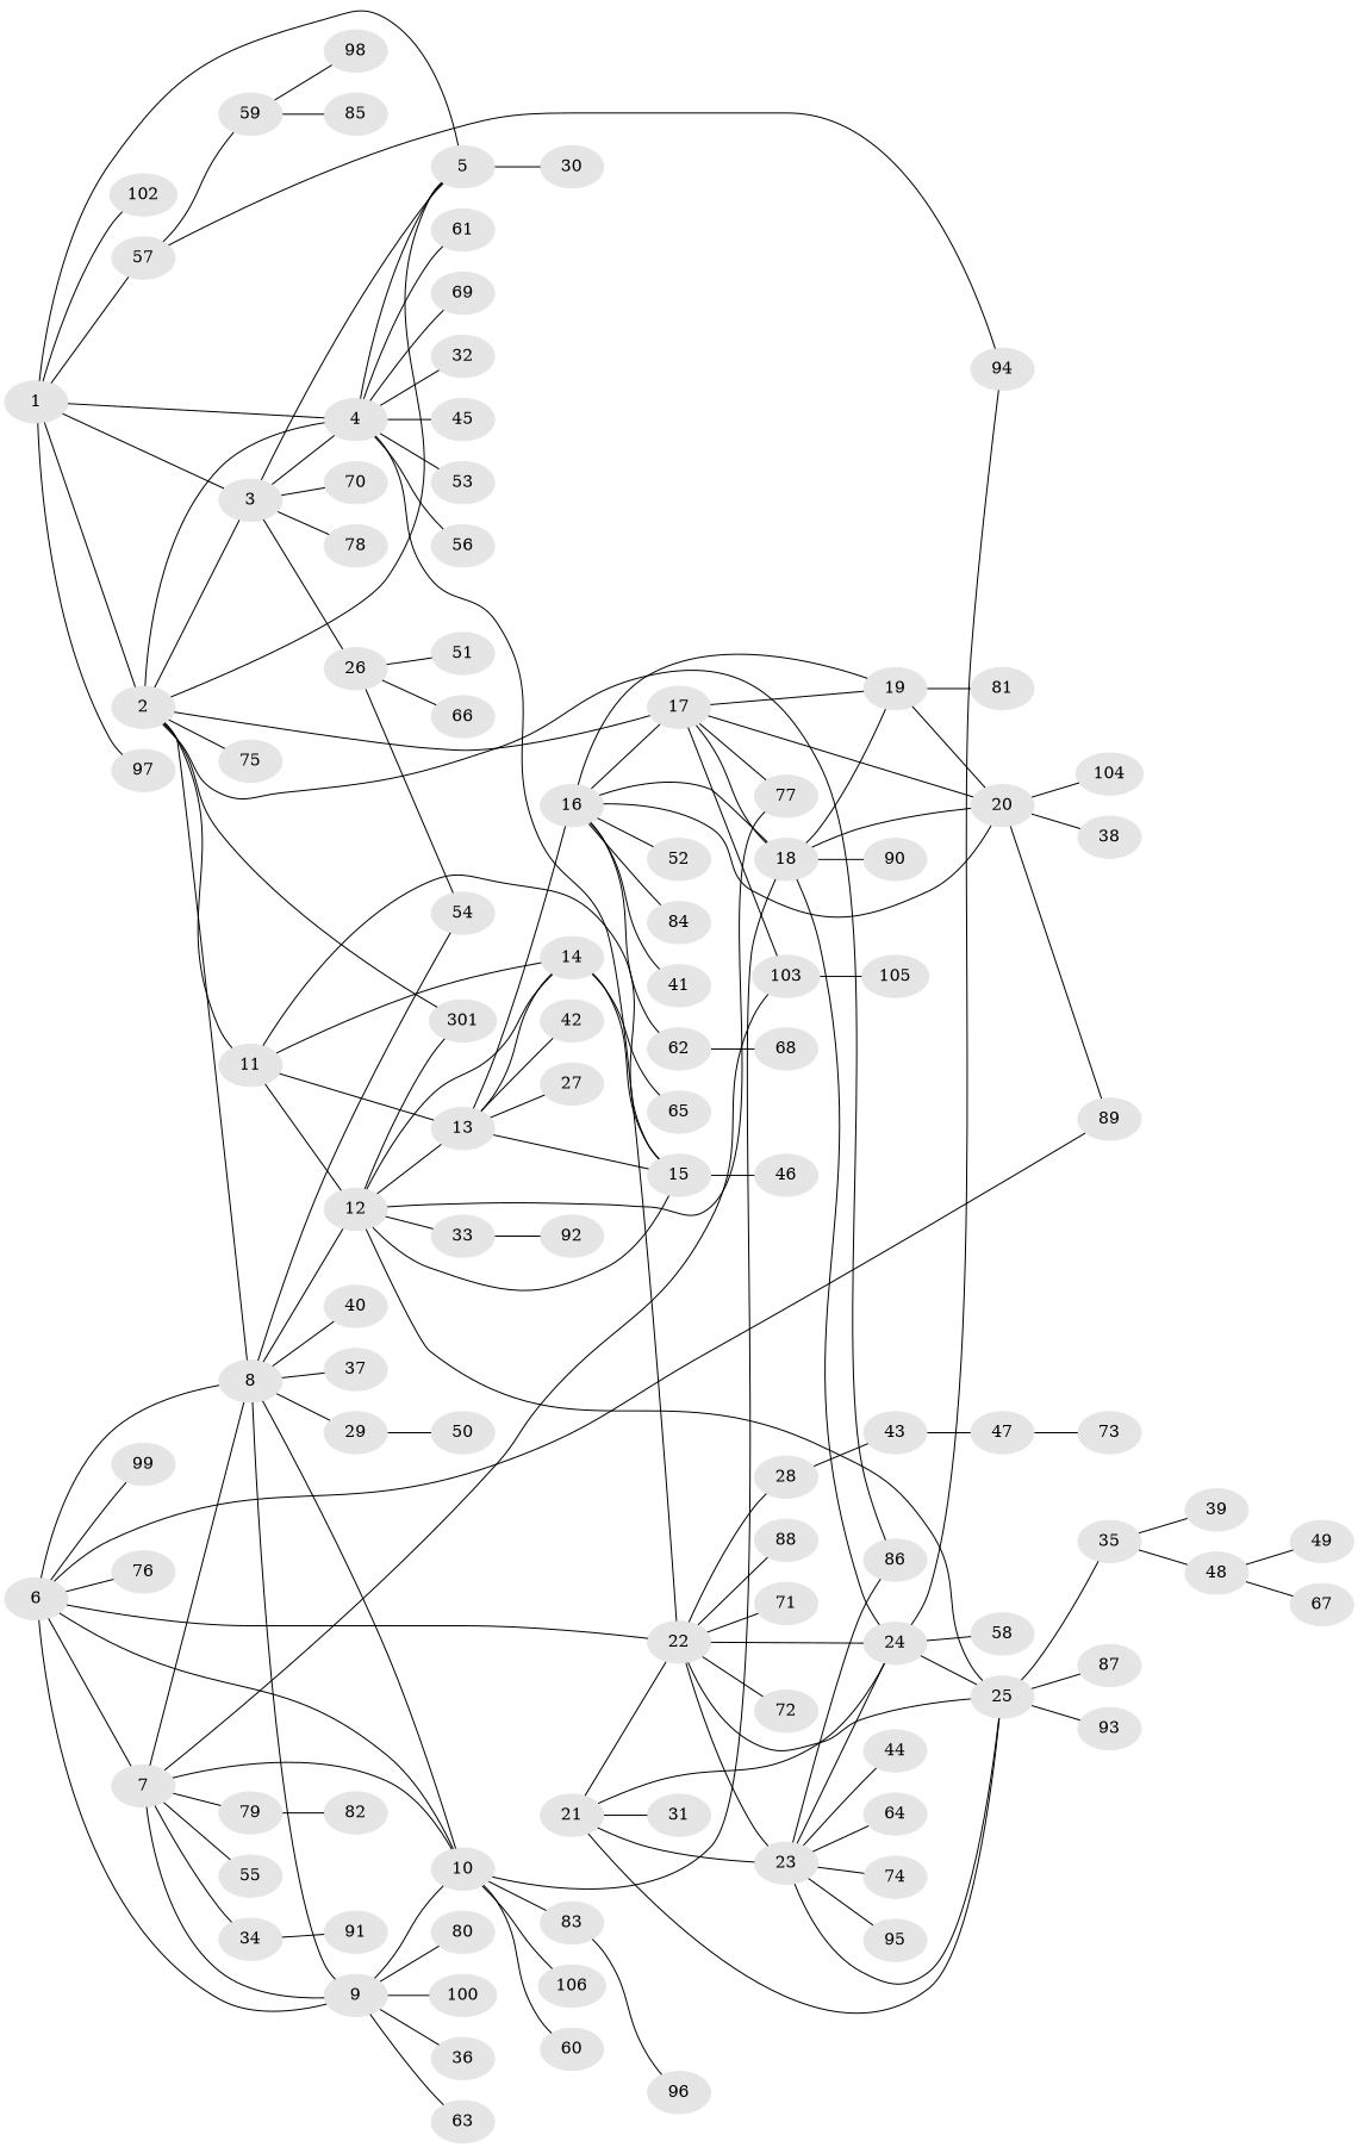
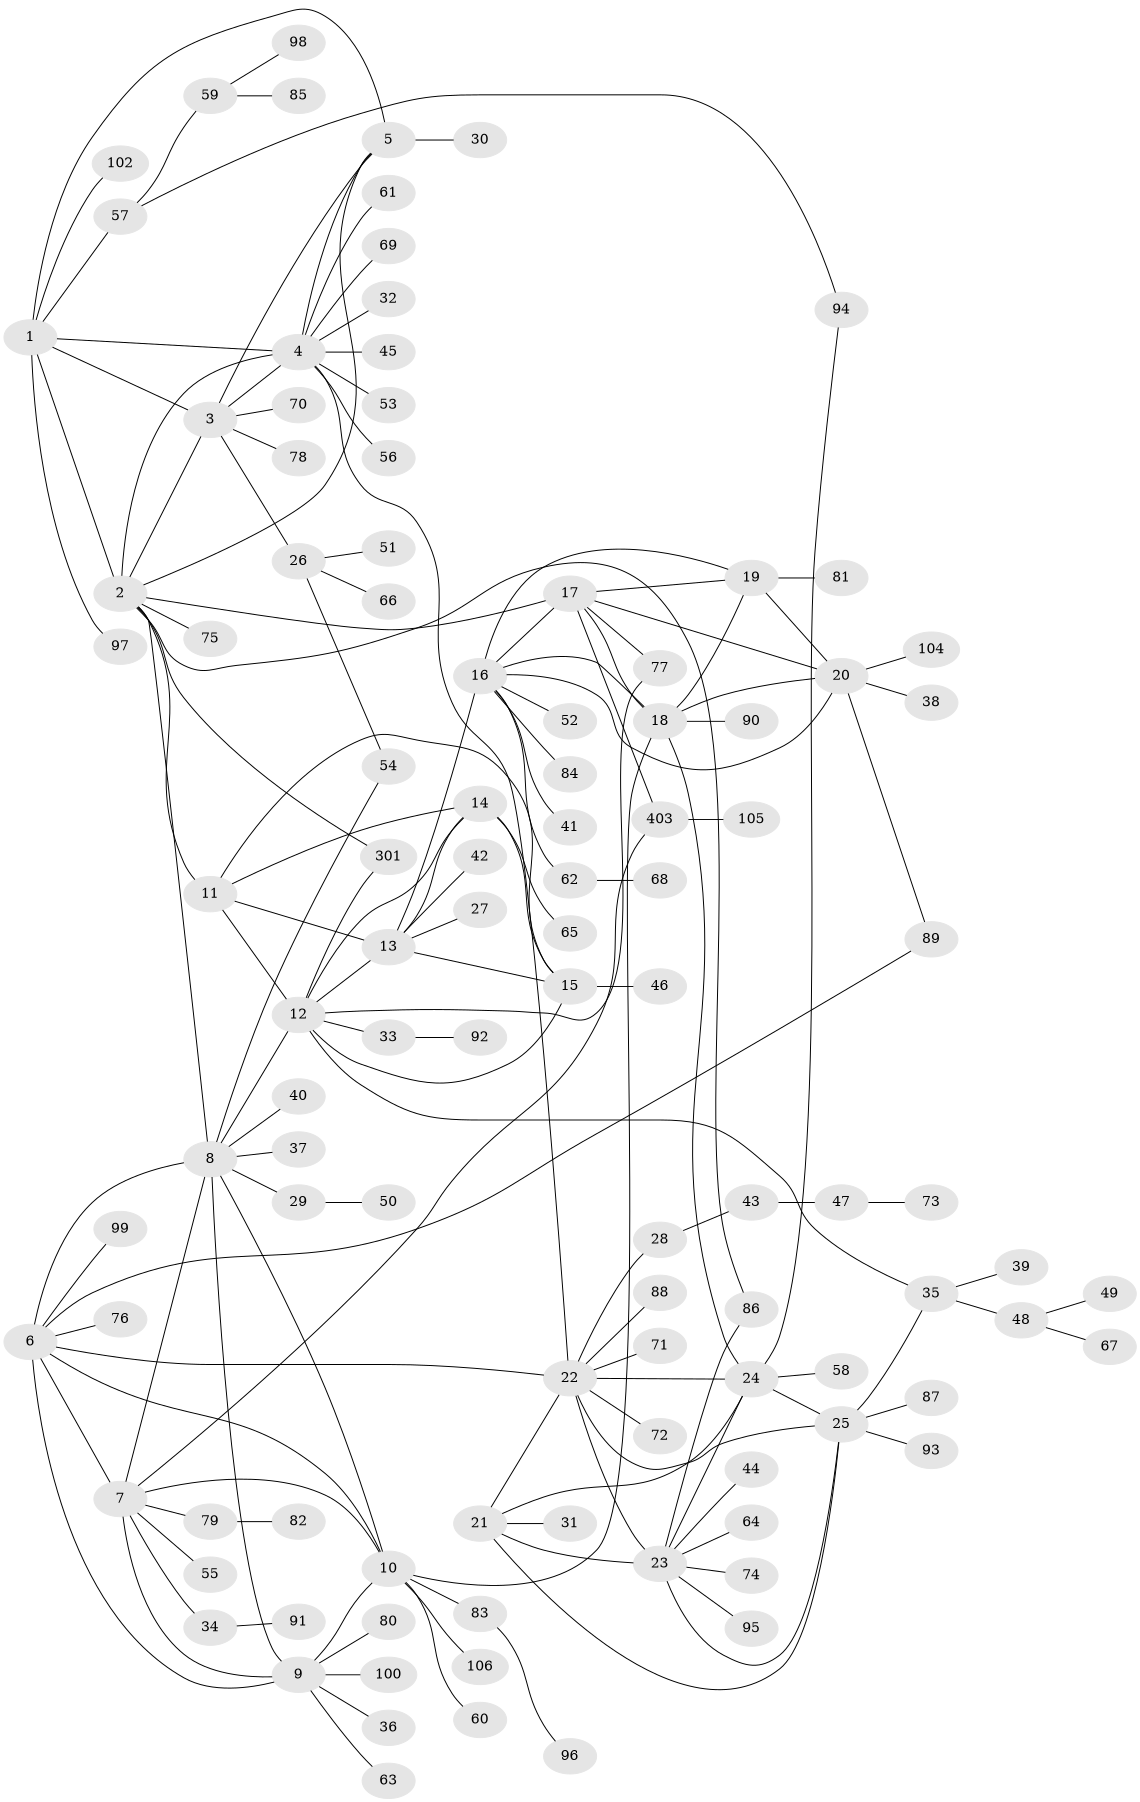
  graph {
    rankdir=LR
    node [color=gray90 style=filled]
    1
    2
    3
    4
    5
    57
    97
    102
    8
    11
    17
    75
    86
    n14 [label=301]
    26
    70
    78
    22
    32
    45
    53
    56
    61
    69
    30
    94
    59
    9
    10
    12
    29
    37
    40
    54
    13
    14
    15
-   103
+   103 [label=403]
    18
    77
    19
    20
    51
    66
    25
    24
    23
    28
    71
    72
    88
    6
    7
    76
    89
    99
    34
    55
    79
    36
    63
    80
    100
    60
    83
    106
    91
    82
    105
    33
    50
    90
    96
    16
    27
    42
    65
    46
    35
    87
    93
    92
    41
    52
    62
    84
    81
    38
    104
    68
    58
    21
    31
    44
    64
    74
    95
    43
    39
    48
    47
    49
    67
    73
    85
    98
    1 -- 2
    1 -- 3
    1 -- 4
    1 -- 5
    1 -- 57
    1 -- 97
    1 -- 102
    2 -- 3
    2 -- 4
    2 -- 5
    2 -- 8
    2 -- 11
    2 -- 17
    2 -- 75
    2 -- 86
    2 -- n14
    3 -- 4
    3 -- 5
    3 -- 26
    3 -- 70
    3 -- 78
    4 -- 5
    4 -- 22
    4 -- 32
    4 -- 45
    4 -- 53
    4 -- 56
    4 -- 61
    4 -- 69
    5 -- 30
    57 -- 94
    57 -- 59
    8 -- 9
    8 -- 10
    8 -- 12
    8 -- 29
    8 -- 37
    8 -- 40
    8 -- 54
    11 -- 12
    11 -- 13
    11 -- 14
    11 -- 15
    17 -- 103
    17 -- 18
    17 -- 77
    17 -- 19
    17 -- 20
    26 -- 54
    26 -- 51
    26 -- 66
    22 -- 25
    22 -- 24
    22 -- 23
    22 -- 28
    22 -- 71
    22 -- 72
    22 -- 88
    59 -- 85
    59 -- 98
    9 -- 10
    9 -- 36
    9 -- 63
    9 -- 80
    9 -- 100
    10 -- 18
    10 -- 60
    10 -- 83
    10 -- 106
    12 -- n14
    12 -- 13
    12 -- 14
    12 -- 15
    12 -- 77
-   12 -- 25
+   12 -- 35
    12 -- 33
    29 -- 50
    13 -- 14
    13 -- 15
    13 -- 16
    13 -- 27
    13 -- 42
    14 -- 15
    14 -- 65
    15 -- 46
    103 -- 105
    18 -- 19
    18 -- 20
    18 -- 24
    18 -- 90
    19 -- 20
    19 -- 81
    20 -- 89
    20 -- 38
    20 -- 104
    25 -- 35
    25 -- 87
    25 -- 93
    24 -- 94
    24 -- 25
    24 -- 58
    23 -- 86
    23 -- 25
    23 -- 24
    23 -- 44
    23 -- 64
    23 -- 74
    23 -- 95
    28 -- 43
    6 -- 8
    6 -- 22
    6 -- 9
    6 -- 10
    6 -- 7
    6 -- 76
    6 -- 89
    6 -- 99
    7 -- 8
    7 -- 9
    7 -- 10
    7 -- 103
    7 -- 34
    7 -- 55
    7 -- 79
    34 -- 91
    79 -- 82
    83 -- 96
    33 -- 92
    16 -- 17
    16 -- 18
    16 -- 19
    16 -- 20
    16 -- 41
    16 -- 52
    16 -- 62
    16 -- 84
    35 -- 39
    35 -- 48
    62 -- 68
    21 -- 22
    21 -- 25
    21 -- 24
    21 -- 23
    21 -- 31
    43 -- 47
    48 -- 49
    48 -- 67
    47 -- 73
  }
